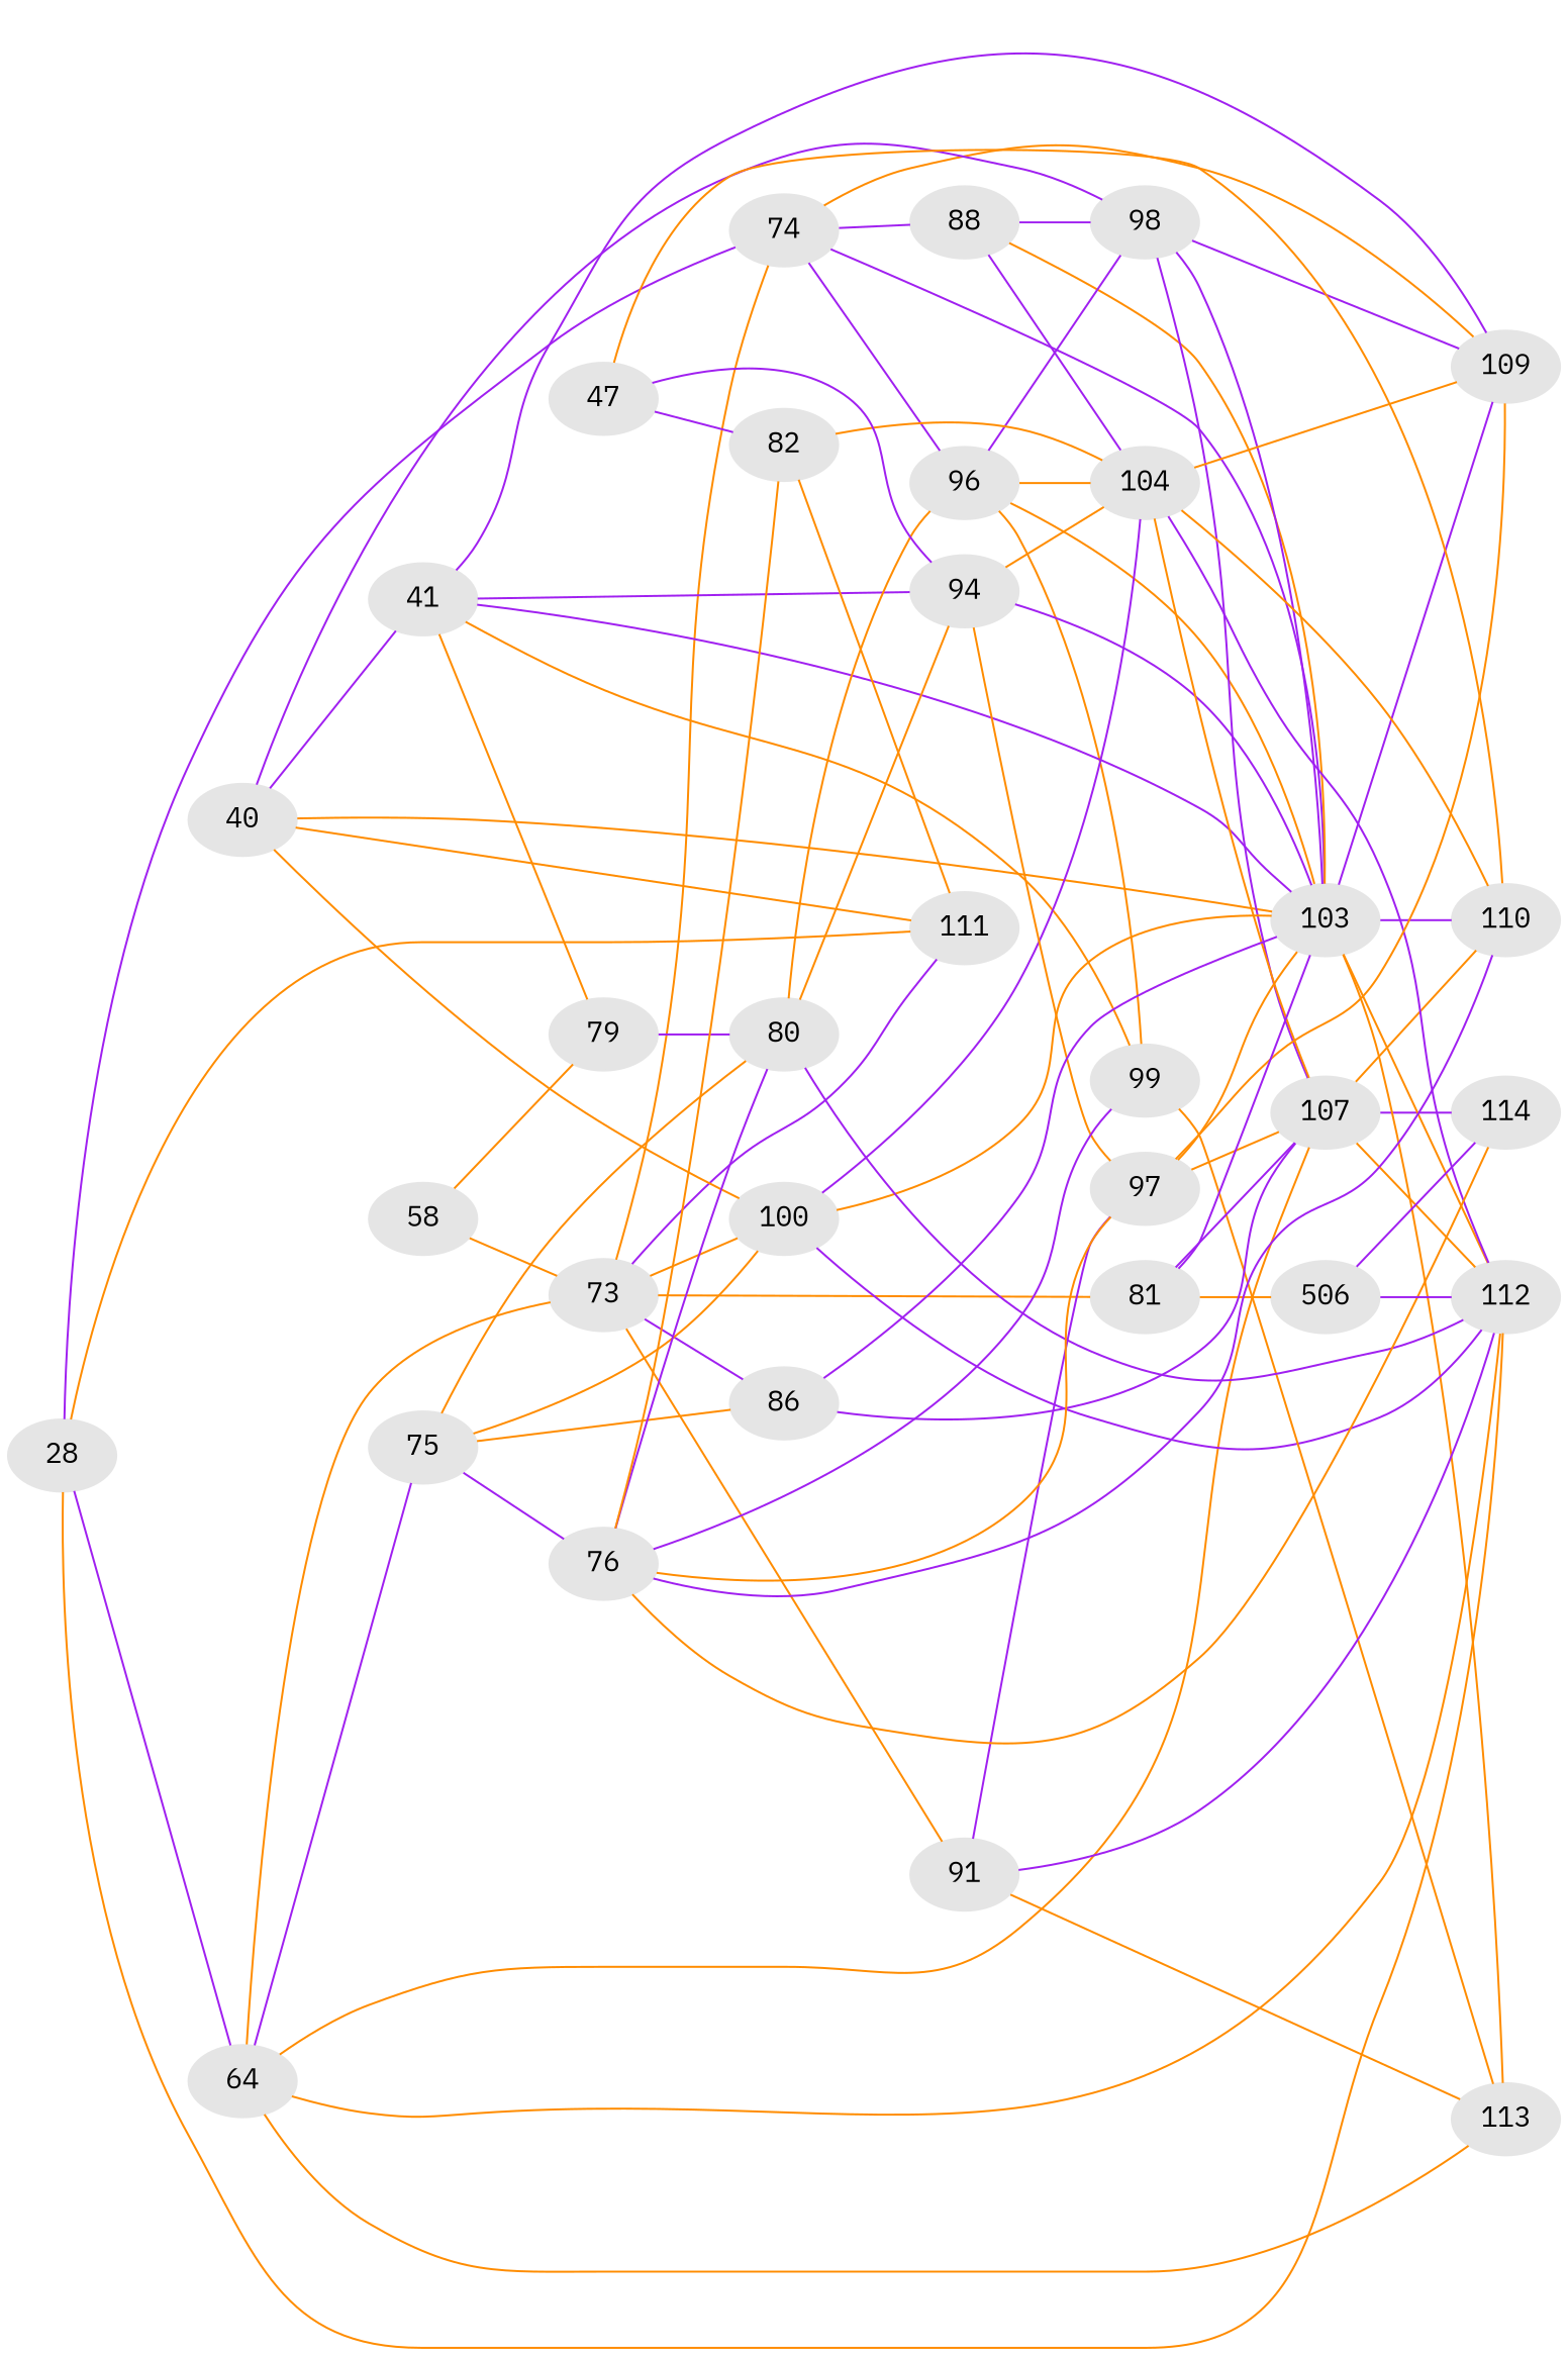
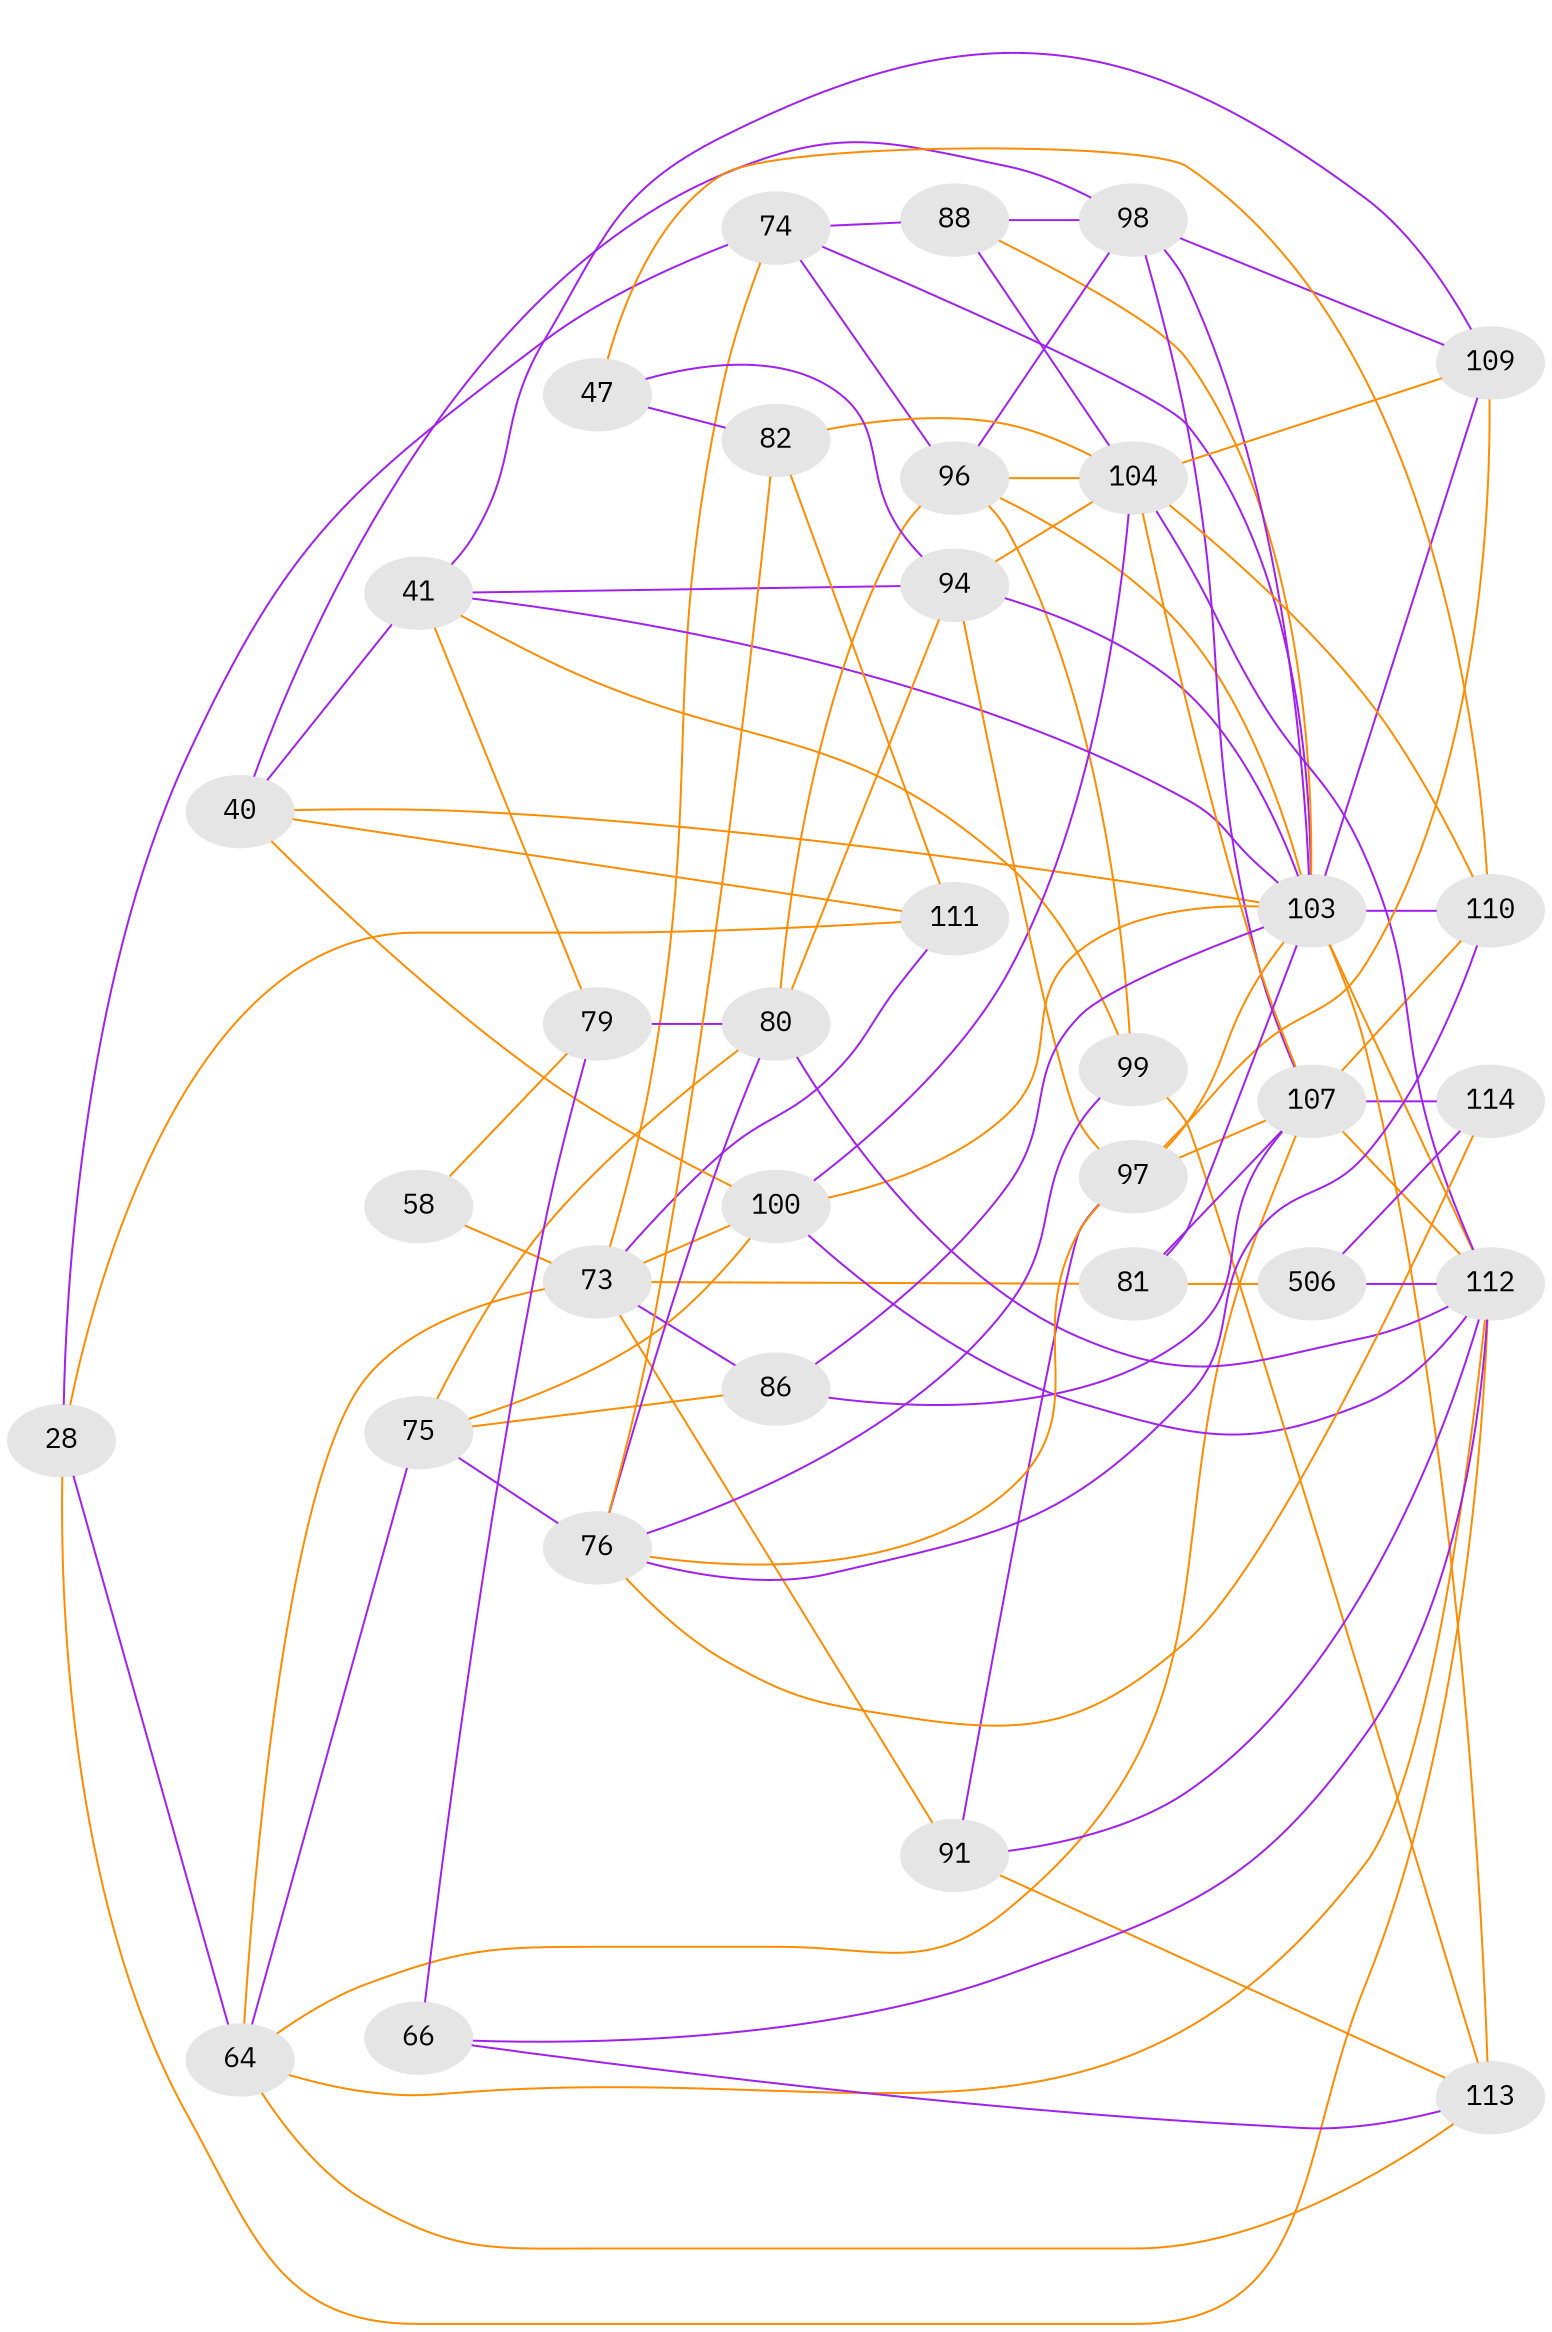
  graph {
    fontname="IBM Plex Mono"
    rankdir=LR
    node [color=gray90 fontname="IBM Plex Mono" style=filled]
    edge [color=darkorange fontname="IBM Plex Mono"]
    28 [super="+3"]
    64 [super="+4+42+24"]
    74 [super="+63+54"]
    111 [super="+102"]
    112 [super="+7+95+48+90+77"]
    73 [super="+25+60"]
    75 [super="+69"]
    107 [super="+56+13"]
    113 [super="+108"]
    103 [super="+92+84+101"]
    109 [super="+65+105"]
    88 [super="+20"]
    96 [super="+31+93"]
    40 [super="+10+38"]
    41 [super="+35"]
    98 [super="+53"]
    100 [super="+57"]
    79 [super="+30"]
    94 [super="+46+78+87+62"]
    99
    104 [super="+2+6+51+83+85"]
    110 [super="+43"]
    80 [super="+26+49+70"]
    97 [super="+23+59+89"]
    82 [super="+29"]
    47
    81
    86
    91
    58
    76 [super="+61"]
    114 [super="+5"]
+   66
    n34 [label=506]
    28 -- 64 [color=purple weight=2]
    28 -- 74 [color=purple]
    28 -- 111 [weight=2]
    28 -- 112
    64 -- 112 [weight=2]
    64 -- 73
    64 -- 75 [color=purple]
    64 -- 107
    64 -- 113 [weight=3]
    74 -- 103 [color=purple weight=2]
-   74 -- 109 [weight=3]
    74 -- 88 [color=purple]
    74 -- 96 [color=purple weight=2]
    73 -- 74
    73 -- 111 [color=purple]
    73 -- 100
    73 -- 81
    73 -- 86 [color=purple]
    73 -- 91
    75 -- 100 [weight=2]
    75 -- 80
    75 -- 86
    75 -- 76 [color=purple]
    107 -- 112 [weight=2]
    107 -- 110 [weight=2]
    107 -- 114 [color=purple weight=4]
    103 -- 112 [weight=3]
    103 -- 113 [weight=2]
    103 -- 109 [color=purple]
    103 -- 110 [color=purple weight=3]
    88 -- 103
    88 -- 98 [color=purple]
    88 -- 104 [color=purple weight=3]
    96 -- 103
    96 -- 98 [color=purple]
    96 -- 99
    96 -- 104
    40 -- 111 [weight=2]
    40 -- 103
    40 -- 41 [color=purple]
    40 -- 98 [color=purple weight=2]
    40 -- 100 [weight=2]
    41 -- 103 [color=purple]
    41 -- 109 [color=purple weight=3]
    41 -- 79
    41 -- 94 [color=purple]
    41 -- 99
    98 -- 107 [color=purple]
    98 -- 103 [color=purple]
    98 -- 109 [color=purple weight=2]
    100 -- 112 [color=purple]
    100 -- 103
    100 -- 104 [color=purple]
    79 -- 80 [color=purple]
    94 -- 103 [color=purple weight=2]
    94 -- 104 [weight=3]
    94 -- 97 [weight=2]
    99 -- 113
    104 -- 112 [color=purple weight=2]
    104 -- 107
    104 -- 109 [weight=4]
    104 -- 110
    80 -- 112 [color=purple weight=2]
    80 -- 96 [weight=2]
    80 -- 94 [weight=3]
    97 -- 107 [weight=3]
    97 -- 103 [weight=3]
    97 -- 109 [weight=3]
    82 -- 111
    82 -- 104 [weight=2]
    47 -- 94 [color=purple]
    47 -- 110
    47 -- 82 [color=purple weight=2]
    81 -- 107 [color=purple]
    81 -- 103 [color=purple]
    81 -- n34
    86 -- 107 [color=purple]
    86 -- 103 [color=purple]
    91 -- 112 [color=purple]
    91 -- 113
    91 -- 97 [color=purple]
    58 -- 73
    58 -- 79 [weight=2]
    76 -- 99 [color=purple]
    76 -- 110 [color=purple]
    76 -- 80 [color=purple]
    76 -- 97 [weight=2]
    76 -- 82
    76 -- 114
+   66 -- 112 [color=purple]
+   66 -- 113 [color=purple]
+   66 -- 79 [color=purple weight=2]
    n34 -- 112 [color=purple weight=2]
    n34 -- 114 [color=purple]
  }
